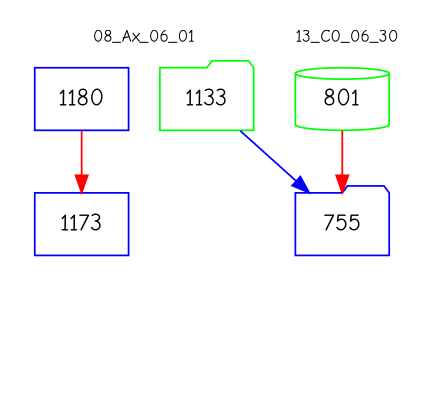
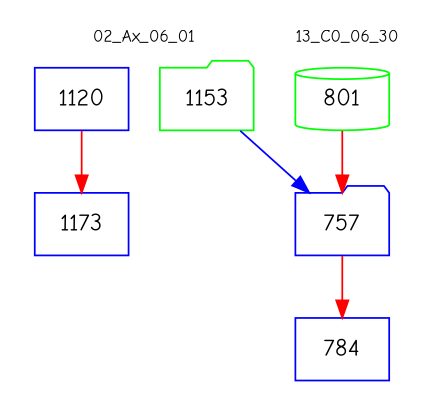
  digraph {
    fontname="Comic Neue"
    node [color=blue fontname="Comic Neue" shape=box]
    edge [color=red fontname="Comic Neue"]
-   n1 [color=green label=1133 shape=folder]
-   n2 [label=1180]
+   n1 [color=green label=1153 shape=folder]
+   n2 [label=1120]
    n3 [label=1173]
    n4 [color=green label=801 shape=cylinder]
-   n5 [label=755 shape=folder]
+   n5 [label=757 shape=folder]
+   n6 [label=784]
    subgraph cluster_1 {
      color=white
      fontsize=10
-     label="08_Ax_06_01"
+     label="02_Ax_06_01"
      n1
      n2
      n3
    }
    subgraph cluster_2 {
      color=white
      fontsize=10
      label="13_C0_06_30"
      n4
      n5
+     n6
    }
    n1 -> n5 [color=blue]
    n2 -> n3
    n4 -> n5
+   n5 -> n6
  }
